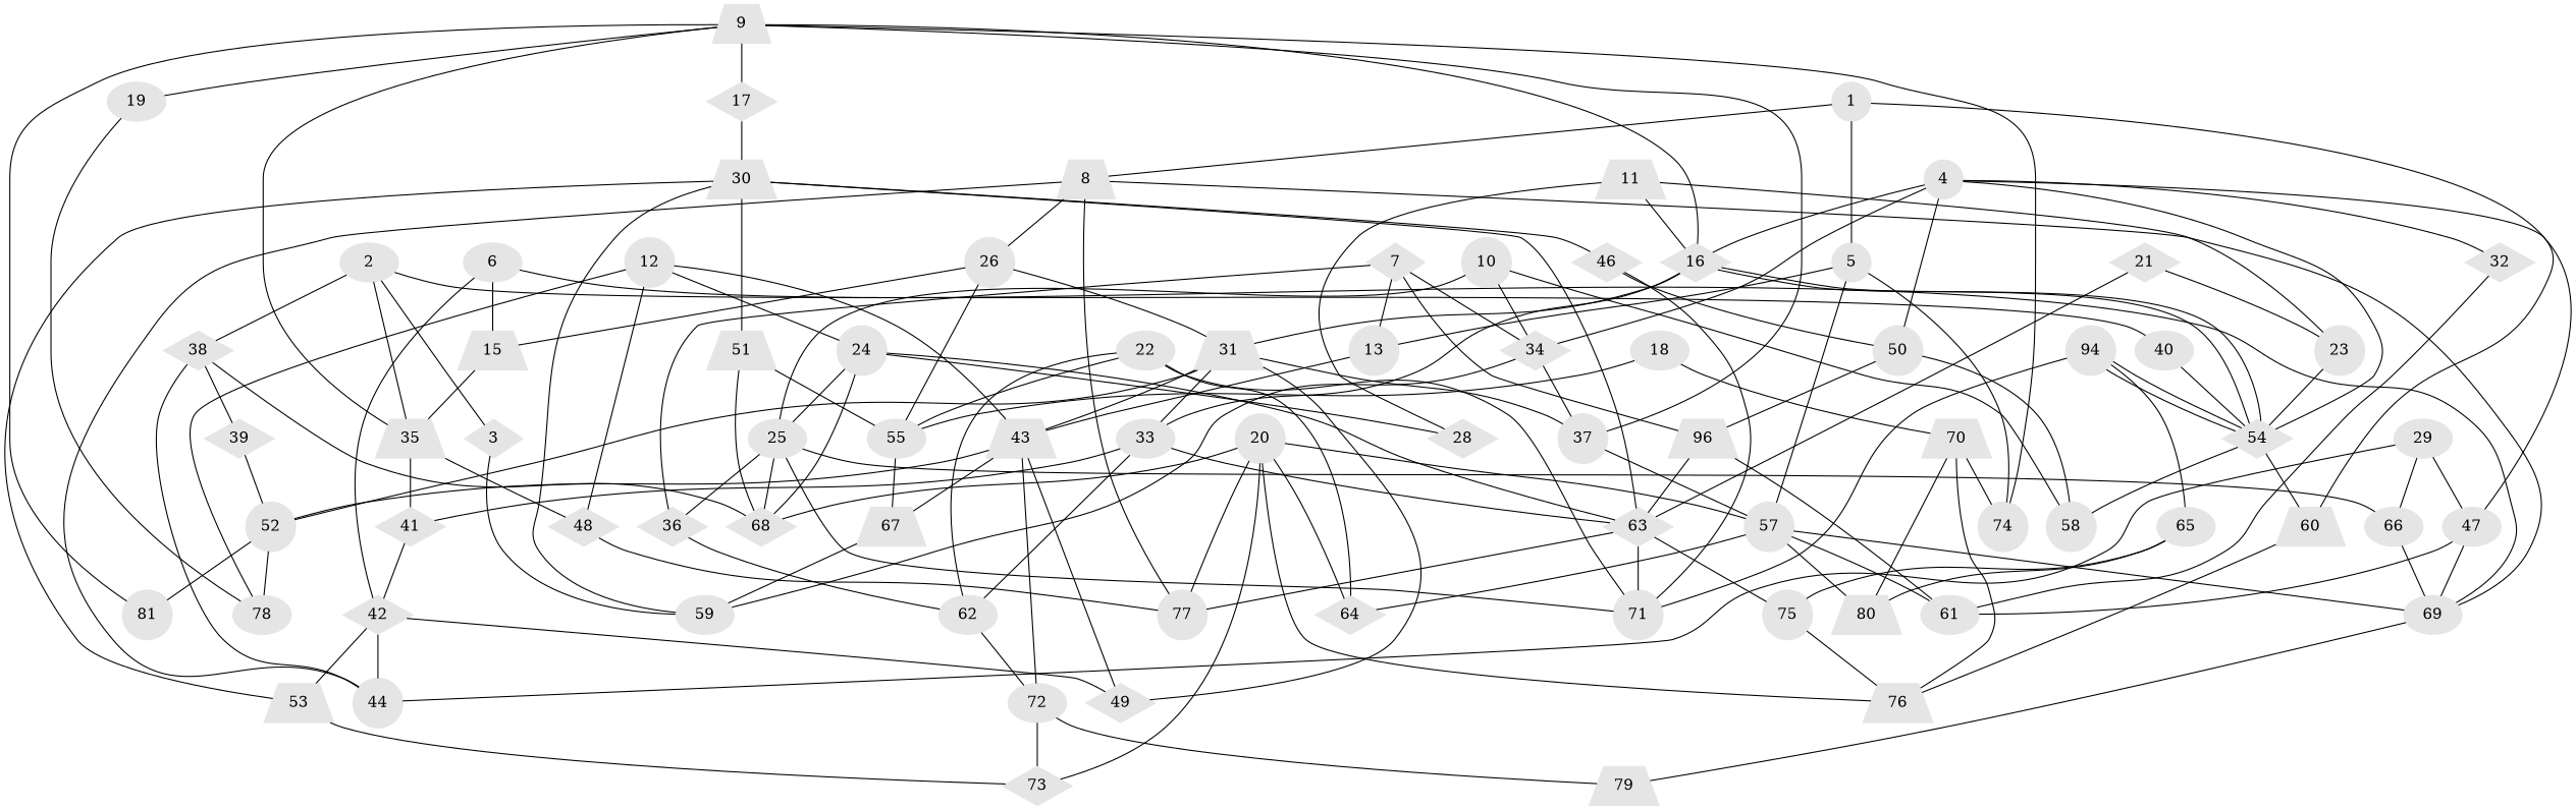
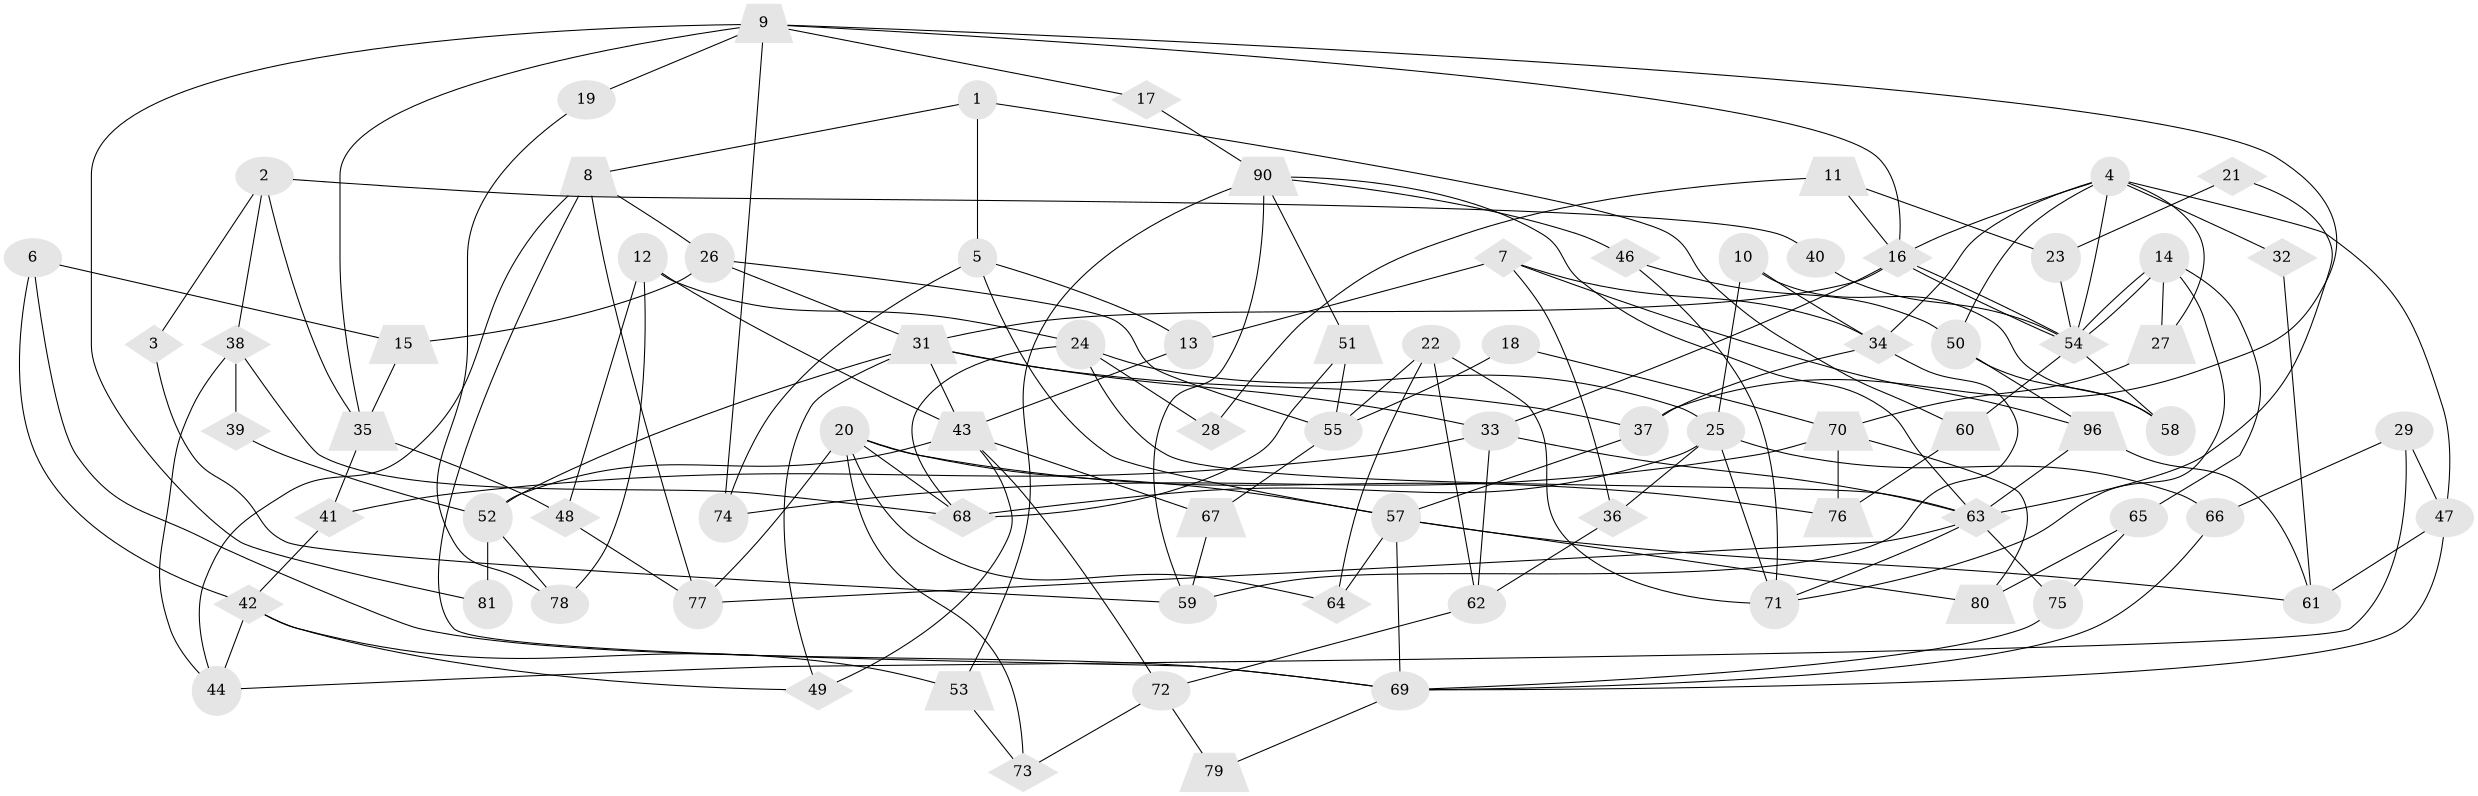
  graph {
    node [color=gray90 shape=circle style=filled]
    1
    5
    8 [shape=trapezium]
    60 [shape=trapezium]
    13
    57
    74
    69 [shape=ellipse]
    26
    44
    77
    76 [shape=trapezium]
    2 [shape=ellipse]
    3 [shape=diamond]
    35 [shape=trapezium]
    38 [shape=diamond]
    40 [shape=ellipse]
    59 [shape=ellipse]
    15 [shape=trapezium]
    48 [shape=diamond]
    41 [shape=diamond]
    68 [shape=diamond]
    39 [shape=diamond]
    54 [shape=diamond]
    16 [shape=diamond]
    4
+   27 [shape=trapezium]
    32 [shape=diamond]
    34 [shape=diamond]
    47 [shape=ellipse]
    50
    31 [shape=trapezium]
    33 [shape=ellipse]
    70 [shape=trapezium]
    61 [shape=ellipse]
    37
    n37 [label=96 shape=trapezium]
    58
    43 [shape=trapezium]
    64 [shape=diamond]
    80 [shape=trapezium]
    6 [shape=ellipse]
    42 [shape=diamond]
    53 [shape=trapezium]
    49 [shape=diamond]
    79 [shape=trapezium]
    7 [shape=diamond]
    36 [shape=diamond]
    62 [shape=ellipse]
    63 [shape=diamond]
    55 [shape=ellipse]
    9 [shape=trapezium]
    17 [shape=diamond]
    19 [shape=ellipse]
    81
-   30 [shape=trapezium]
+   30 [shape=trapezium label=90]
    78 [shape=ellipse]
    10
    25 [shape=ellipse]
    71
    66 [shape=ellipse]
    11 [shape=trapezium]
    23
    28 [shape=diamond]
    12
    24
    52
    67 [shape=trapezium]
    72 [shape=ellipse]
-   14 [label=94]
+   14
    65 [shape=ellipse]
    75
    46 [shape=diamond]
    51 [shape=trapezium]
    18 [shape=ellipse]
    20
    73 [shape=diamond]
    21 [shape=diamond]
    22 [shape=ellipse]
    29 [shape=ellipse]
    1 -- 5
    1 -- 8
    1 -- 60
    5 -- 13
    5 -- 57
    5 -- 74
    8 -- 69
    8 -- 26
    8 -- 44
    8 -- 77
    60 -- 76
    13 -- 43
    57 -- 69
    57 -- 61
    57 -- 64
    57 -- 80
    69 -- 79
    26 -- 15
    26 -- 31
    26 -- 55
    2 -- 3
    2 -- 35
    2 -- 38
    2 -- 40
    3 -- 59
    35 -- 48
    35 -- 41
    38 -- 44
    38 -- 68
    38 -- 39
    40 -- 54
    15 -- 35
    48 -- 77
    41 -- 42
    39 -- 52
    54 -- 60
    54 -- 58
    16 -- 54
    16 -- 54
    16 -- 31
    16 -- 33
    4 -- 54
    4 -- 16
+   4 -- 27
    4 -- 32
    4 -- 34
    4 -- 47
    4 -- 50
+   27 -- 70
    32 -- 61
    34 -- 59
    34 -- 37
    47 -- 69
    47 -- 61
    50 -- n37
    50 -- 58
    31 -- 33
    31 -- 37
    31 -- 43
    31 -- 49
    31 -- 52
    33 -- 41
    33 -- 62
    33 -- 63
    70 -- 74
    70 -- 76
    70 -- 80
    37 -- 57
    n37 -- 61
    n37 -- 63
    43 -- 49
    43 -- 52
    43 -- 67
    43 -- 72
    6 -- 69
    6 -- 15
    6 -- 42
    42 -- 44
    42 -- 53
    42 -- 49
    53 -- 73
    7 -- 13
    7 -- 34
    7 -- n37
    7 -- 36
    36 -- 62
    62 -- 72
    63 -- 77
    63 -- 71
    63 -- 75
    55 -- 67
    9 -- 74
    9 -- 35
    9 -- 16
    9 -- 37
    9 -- 17
    9 -- 19
    9 -- 81
    17 -- 30
    19 -- 78
    30 -- 59
    30 -- 53
    30 -- 63
    30 -- 46
    30 -- 51
    10 -- 34
    10 -- 58
    10 -- 25
    25 -- 68
    25 -- 36
    25 -- 71
    25 -- 66
    66 -- 69
    11 -- 16
    11 -- 23
    11 -- 28
    23 -- 54
    12 -- 48
    12 -- 43
    12 -- 78
    12 -- 24
    24 -- 68
    24 -- 63
    24 -- 25
    24 -- 28
    52 -- 81
    52 -- 78
    67 -- 59
    72 -- 79
    72 -- 73
    14 -- 54
    14 -- 54
+   14 -- 27
    14 -- 71
    14 -- 65
    65 -- 80
    65 -- 75
-   75 -- 76
+   75 -- 69
    46 -- 50
    46 -- 71
    51 -- 68
    51 -- 55
    18 -- 70
    18 -- 55
    20 -- 57
    20 -- 77
    20 -- 76
    20 -- 68
    20 -- 64
    20 -- 73
    21 -- 63
    21 -- 23
    22 -- 64
    22 -- 62
    22 -- 55
    22 -- 71
    29 -- 44
    29 -- 47
    29 -- 66
  }
